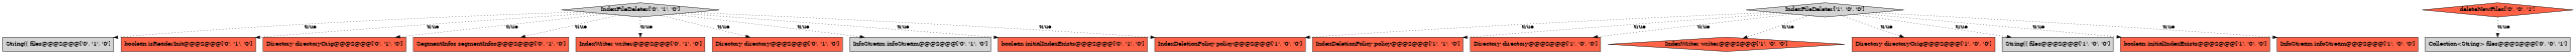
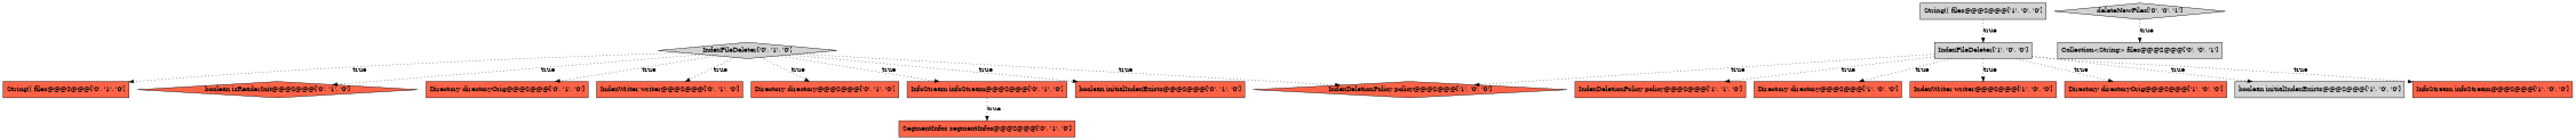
  digraph {
    node [fillcolor=tomato shape=box style=filled]
    edge [style=dotted]
-   n1 [fillcolor=lightgray label="String(( files@@@2@@@['0', '1', '0']"]
+   n1 [label="String(( files@@@2@@@['0', '1', '0']"]
    n2 [fillcolor=lightgray label="IndexFileDeleter['0', '1', '0']" shape=diamond]
-   n3 [label="boolean isReaderInit@@@2@@@['0', '1', '0']"]
+   n3 [label="boolean isReaderInit@@@2@@@['0', '1', '0']" shape=diamond]
    n4 [label="Directory directoryOrig@@@2@@@['0', '1', '0']"]
    n5 [label="SegmentInfos segmentInfos@@@2@@@['0', '1', '0']"]
    n6 [label="IndexWriter writer@@@2@@@['0', '1', '0']"]
    n7 [label="Directory directory@@@2@@@['0', '1', '0']"]
-   n8 [fillcolor=lightgray label="InfoStream infoStream@@@2@@@['0', '1', '0']"]
+   n8 [label="InfoStream infoStream@@@2@@@['0', '1', '0']"]
    n9 [label="boolean initialIndexExists@@@2@@@['0', '1', '0']"]
-   n10 [label="IndexDeletionPolicy policy@@@2@@@['1', '0', '0']"]
+   n10 [label="IndexDeletionPolicy policy@@@2@@@['1', '0', '0']" shape=diamond]
    n11 [label="IndexDeletionPolicy policy@@@2@@@['1', '1', '0']"]
    n12 [label="Directory directory@@@2@@@['1', '0', '0']"]
-   n13 [fillcolor=lightgray label="IndexFileDeleter['1', '0', '0']" shape=diamond]
-   n14 [label="IndexWriter writer@@@2@@@['1', '0', '0']" shape=diamond]
+   n13 [fillcolor=lightgray label="IndexFileDeleter['1', '0', '0']"]
+   n14 [label="IndexWriter writer@@@2@@@['1', '0', '0']"]
    n15 [label="Directory directoryOrig@@@2@@@['1', '0', '0']"]
    n16 [fillcolor=lightgray label="String(( files@@@2@@@['1', '0', '0']"]
-   n17 [label="boolean initialIndexExists@@@2@@@['1', '0', '0']"]
+   n17 [fillcolor=lightgray label="boolean initialIndexExists@@@2@@@['1', '0', '0']"]
    n18 [label="InfoStream infoStream@@@2@@@['1', '0', '0']"]
-   n19 [label="deleteNewFiles['0', '0', '1']" shape=diamond]
+   n19 [fillcolor=lightgray label="deleteNewFiles['0', '0', '1']" shape=diamond]
    n20 [fillcolor=lightgray label="Collection<String> files@@@2@@@['0', '0', '1']"]
    n2 -> n1 [label=true]
    n2 -> n3 [label=true]
    n2 -> n4 [label=true]
-   n2 -> n5 [label=true]
+   n8 -> n5 [label=true]
    n2 -> n6 [label=true]
    n2 -> n7 [label=true]
    n2 -> n8 [label=true]
    n2 -> n9 [label=true]
    n2 -> n10 [label=true]
    n13 -> n10 [label=true]
    n13 -> n11 [label=true]
    n13 -> n12 [label=true]
    n13 -> n14 [label=true]
    n13 -> n15 [label=true]
-   n13 -> n16 [label=true]
+   n16 -> n13 [label=true]
    n13 -> n17 [label=true]
    n13 -> n18 [label=true]
    n19 -> n20 [label=true]
  }
